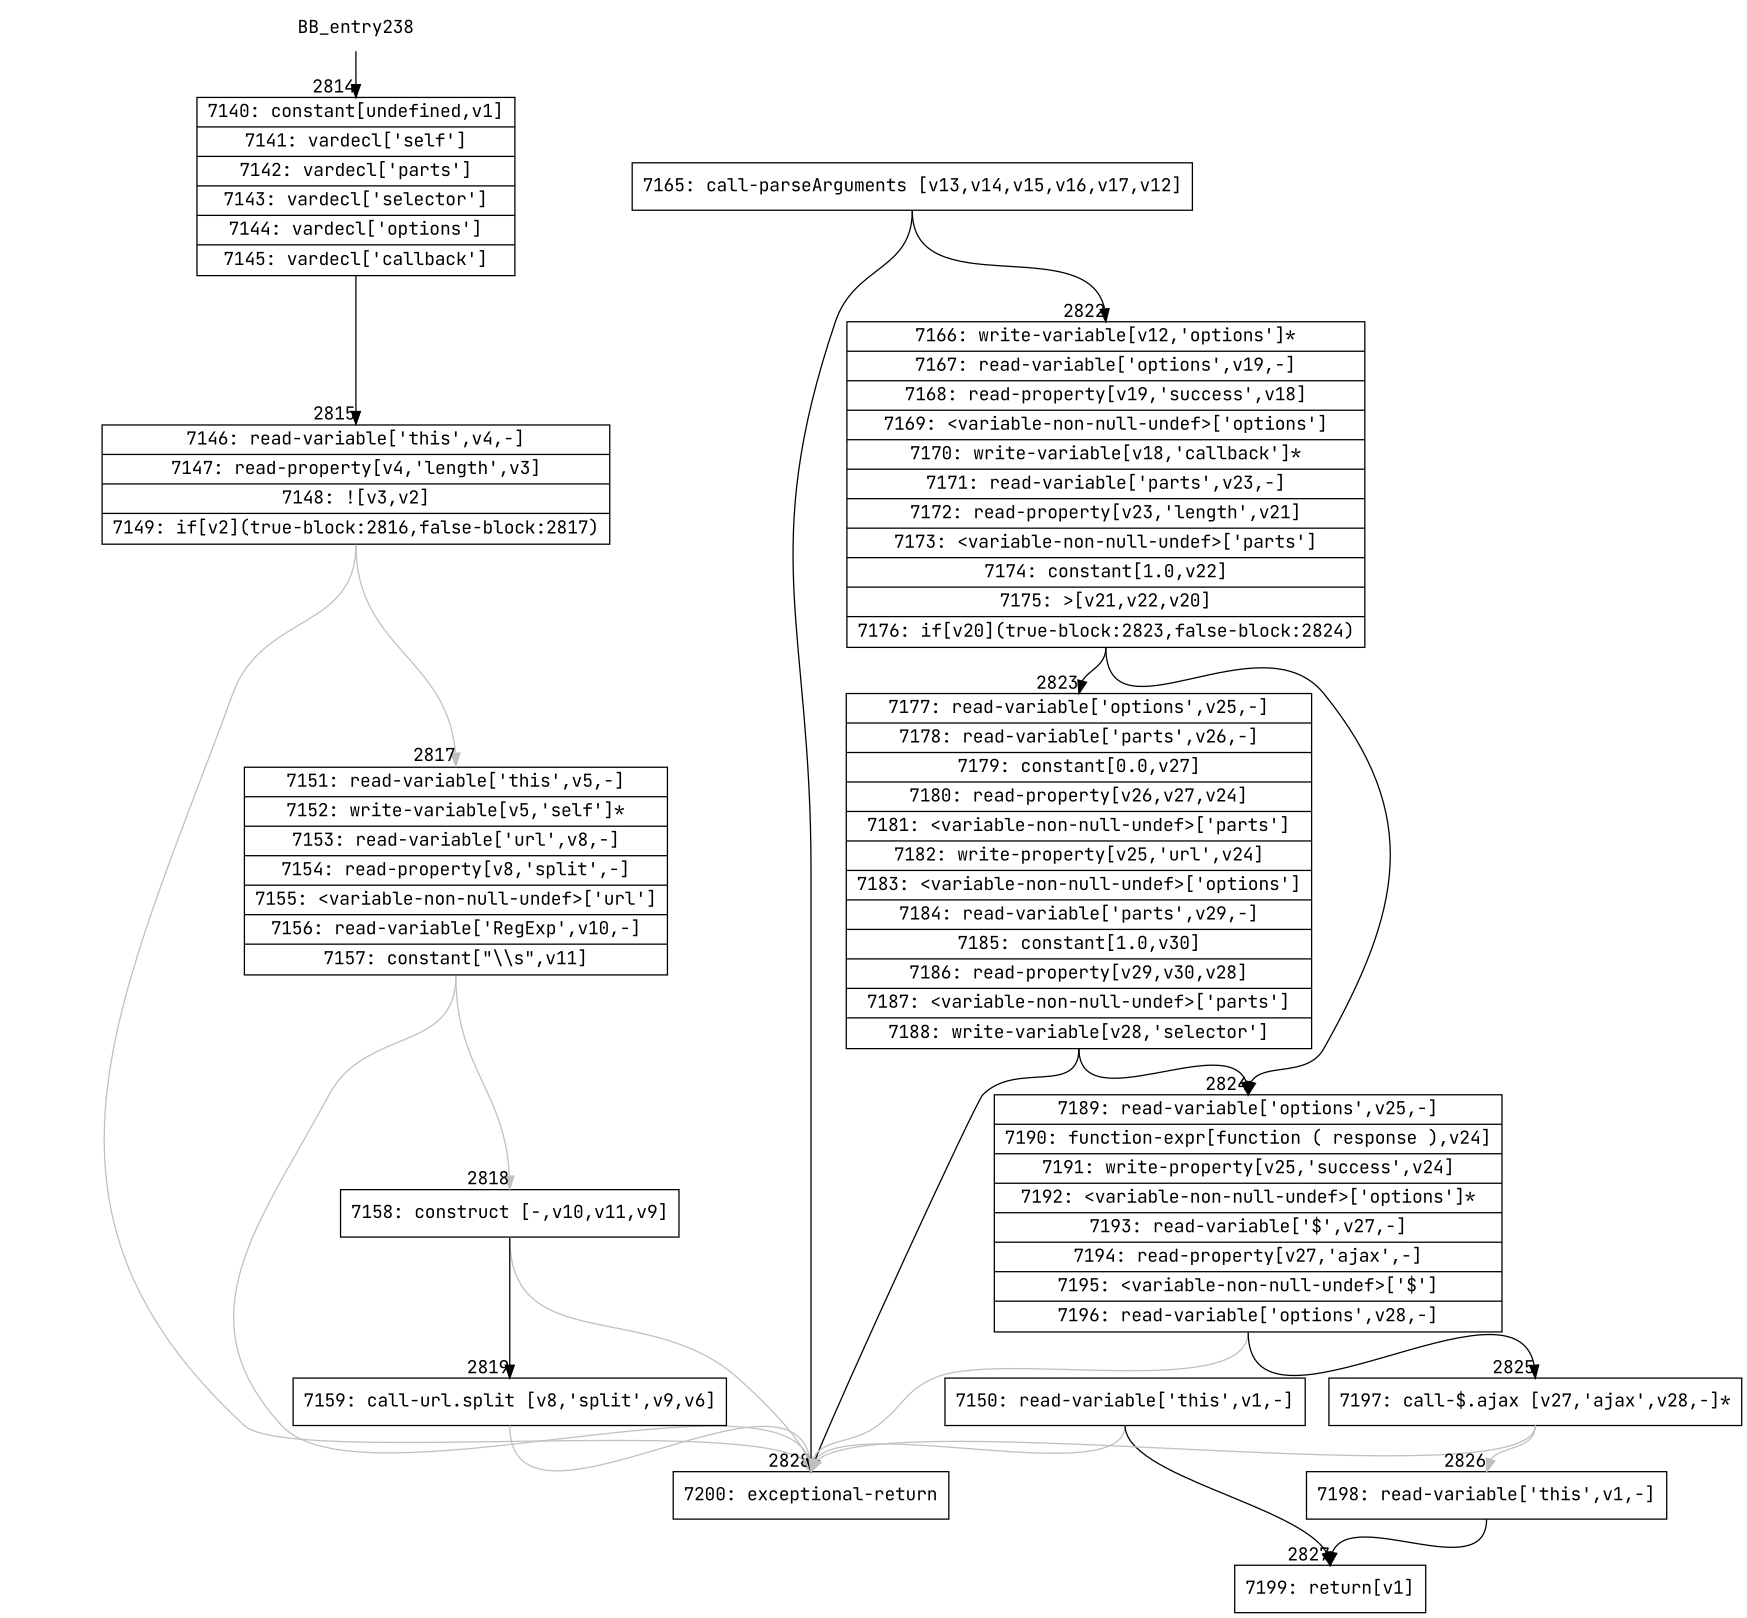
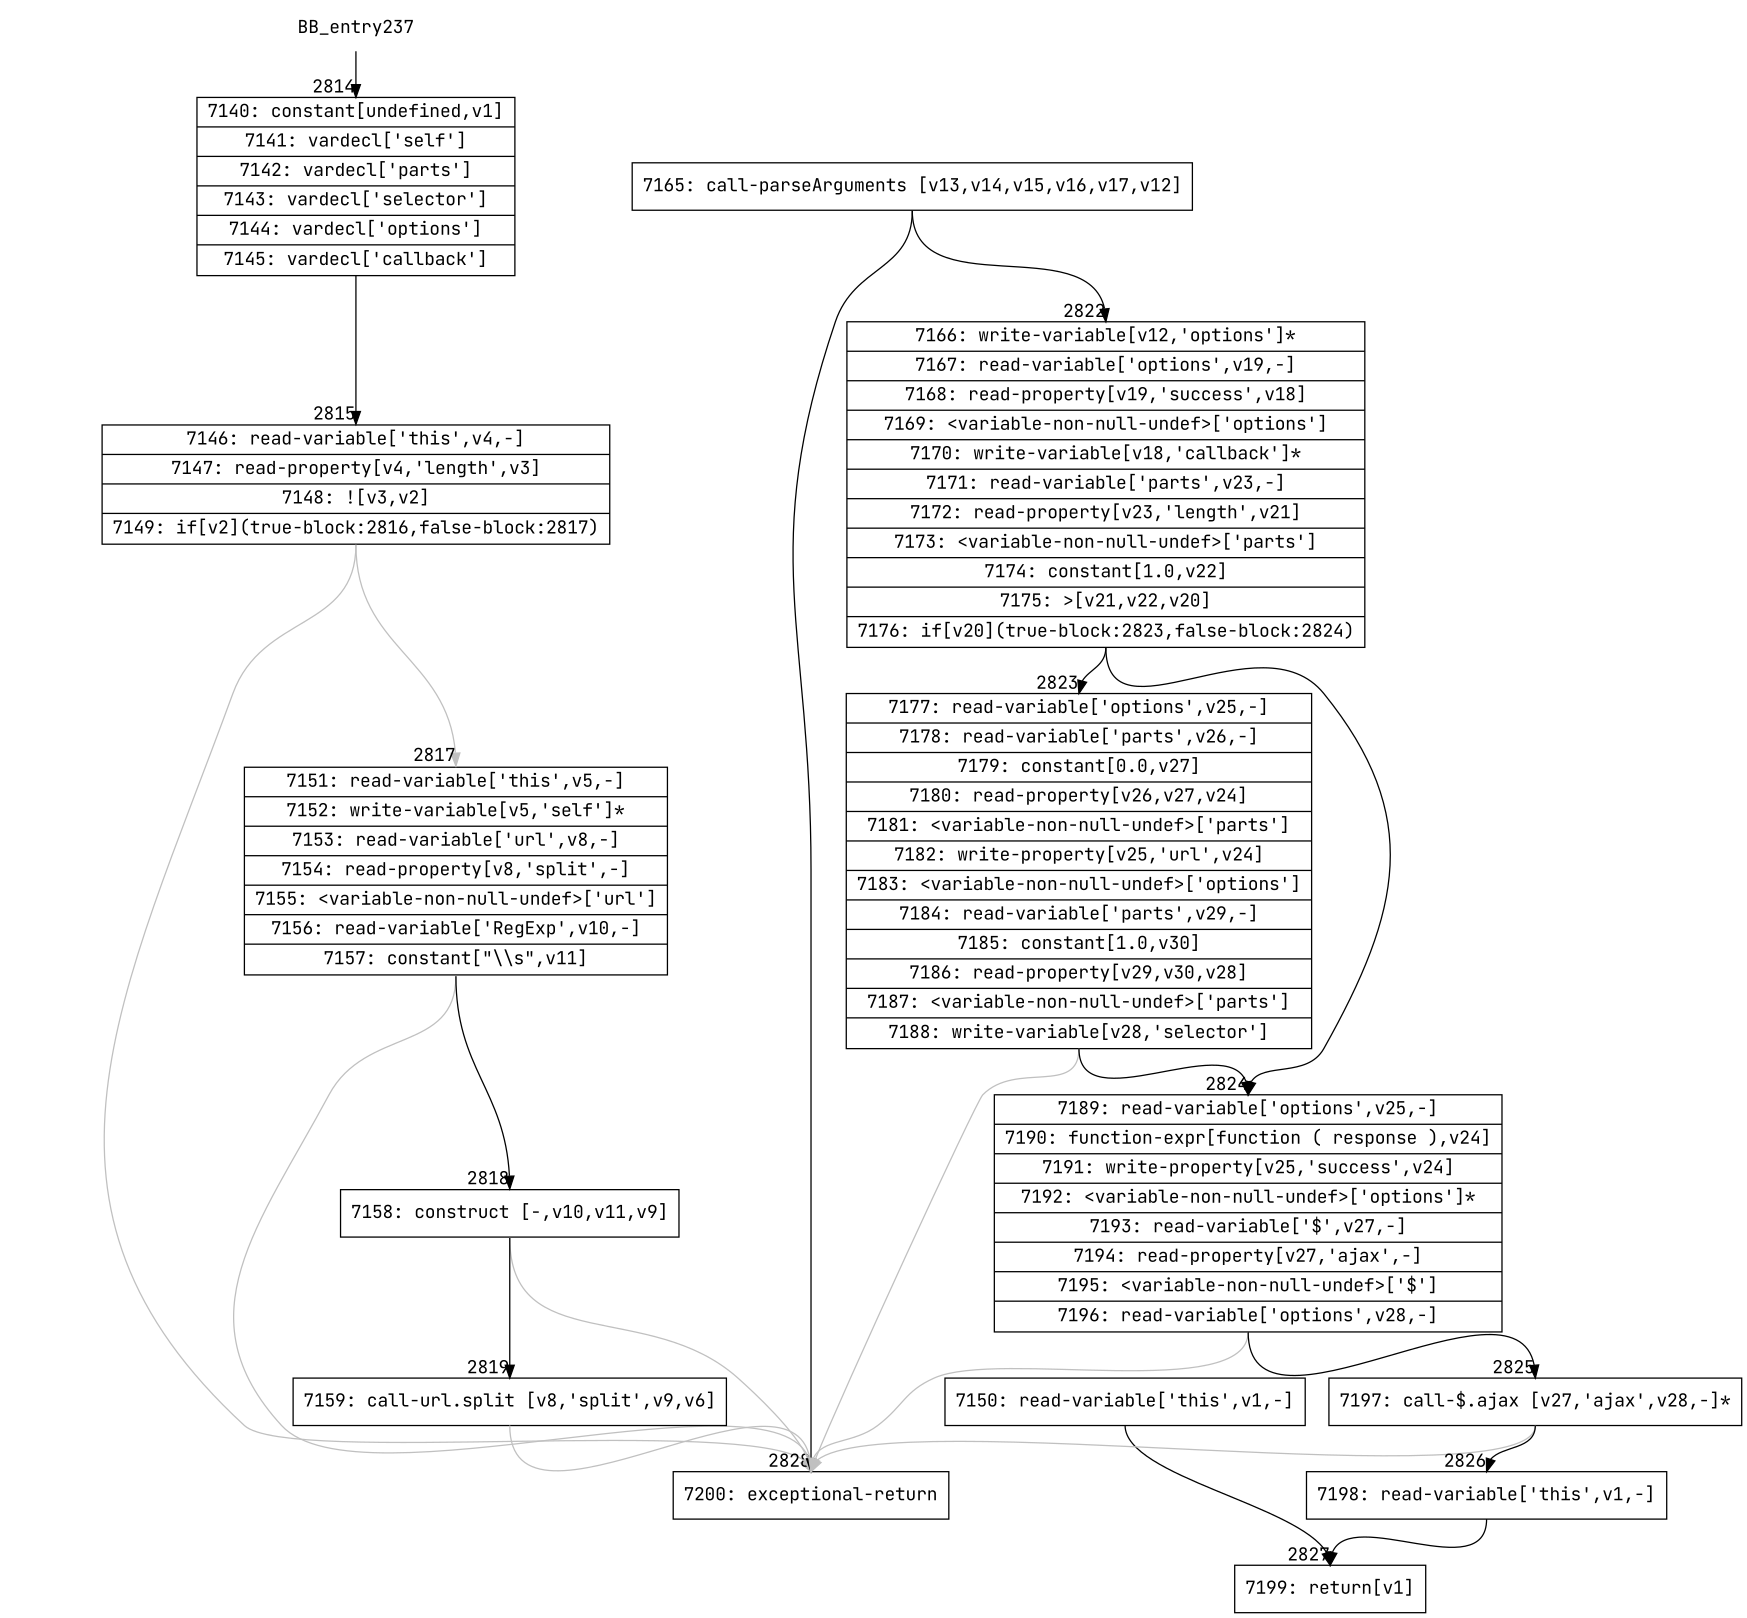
  digraph {
    fontname="JetBrains Mono"
    rankdir=TD
    node [fontname="JetBrains Mono" shape=record]
    edge [fontname="JetBrains Mono" headport=n tailport=s]
-   BB_entry238 [shape=none]
+   BB_entry238 [shape=none label=BB_entry237]
    n2 [label="{7140: constant[undefined,v1]|7141: vardecl['self']|7142: vardecl['parts']|7143: vardecl['selector']|7144: vardecl['options']|7145: vardecl['callback']}"]
    n3 [label="{7146: read-variable['this',v4,-]|7147: read-property[v4,'length',v3]|7148: ![v3,v2]|7149: if[v2](true-block:2816,false-block:2817)}"]
    n4 [label="{7151: read-variable['this',v5,-]|7152: write-variable[v5,'self']*|7153: read-variable['url',v8,-]|7154: read-property[v8,'split',-]|7155: \<variable-non-null-undef\>['url']|7156: read-variable['RegExp',v10,-]|7157: constant[\"\\\\s\",v11]}"]
    n5 [label="{7200: exceptional-return}"]
    n6 [label="{7150: read-variable['this',v1,-]}"]
    n7 [label="{7199: return[v1]}"]
    n8 [label="{7158: construct [-,v10,v11,v9]}"]
    n9 [label="{7159: call-url.split [v8,'split',v9,v6]}"]
    n10 [label="{7165: call-parseArguments [v13,v14,v15,v16,v17,v12]}"]
    n11 [label="{7166: write-variable[v12,'options']*|7167: read-variable['options',v19,-]|7168: read-property[v19,'success',v18]|7169: \<variable-non-null-undef\>['options']|7170: write-variable[v18,'callback']*|7171: read-variable['parts',v23,-]|7172: read-property[v23,'length',v21]|7173: \<variable-non-null-undef\>['parts']|7174: constant[1.0,v22]|7175: \>[v21,v22,v20]|7176: if[v20](true-block:2823,false-block:2824)}"]
    n12 [label="{7177: read-variable['options',v25,-]|7178: read-variable['parts',v26,-]|7179: constant[0.0,v27]|7180: read-property[v26,v27,v24]|7181: \<variable-non-null-undef\>['parts']|7182: write-property[v25,'url',v24]|7183: \<variable-non-null-undef\>['options']|7184: read-variable['parts',v29,-]|7185: constant[1.0,v30]|7186: read-property[v29,v30,v28]|7187: \<variable-non-null-undef\>['parts']|7188: write-variable[v28,'selector']}"]
    n13 [label="{7189: read-variable['options',v25,-]|7190: function-expr[function ( response ),v24]|7191: write-property[v25,'success',v24]|7192: \<variable-non-null-undef\>['options']*|7193: read-variable['$',v27,-]|7194: read-property[v27,'ajax',-]|7195: \<variable-non-null-undef\>['$']|7196: read-variable['options',v28,-]}"]
    n14 [label="{7197: call-$.ajax [v27,'ajax',v28,-]*}"]
    n15 [label="{7198: read-variable['this',v1,-]}"]
    BB_entry238 -> n2 [headlabel="    2814"]
    n2 -> n3 [headlabel="      2815"]
    n3 -> n4 [color=gray headlabel="      2817"]
    n3 -> n5 [color=gray headlabel="      2828"]
    n4 -> n5 [color=gray]
-   n4 -> n8 [headlabel="      2818" color=gray]
-   n6 -> n5 [color=gray]
+   n4 -> n8 [headlabel="      2818"]
    n6 -> n7 [headlabel="      2827"]
    n8 -> n5 [color=gray]
    n8 -> n9 [headlabel="      2819"]
    n9 -> n5 [color=gray]
    n10 -> n5 [color=black]
    n10 -> n11 [headlabel="      2822"]
    n11 -> n12 [headlabel="      2823"]
    n11 -> n13 [headlabel="      2824"]
-   n12 -> n5 [color=black]
+   n12 -> n5 [color=gray]
    n12 -> n13
    n13 -> n5 [color=gray]
    n13 -> n14 [headlabel="      2825"]
    n14 -> n5 [color=gray]
-   n14 -> n15 [headlabel="      2826" color=gray]
+   n14 -> n15 [headlabel="      2826"]
    n15 -> n7
  }
